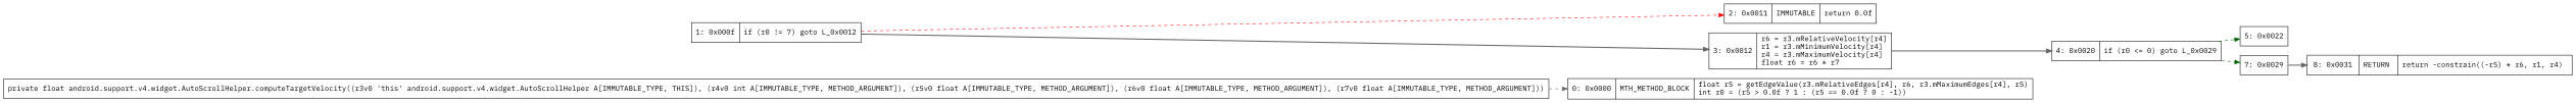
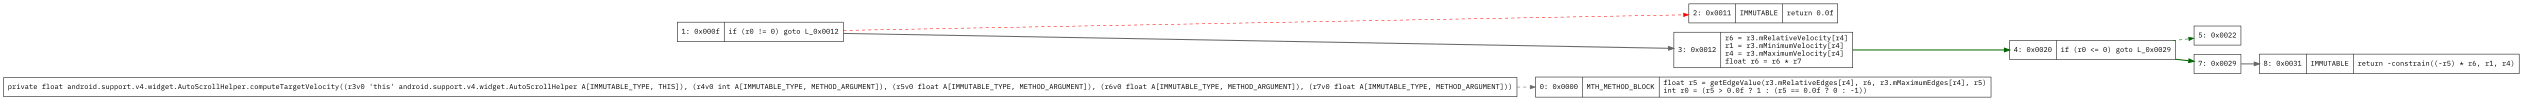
  digraph {
    fontname="IBM Plex Mono"
    rankdir=LR
    node [fontname="IBM Plex Mono" shape=record]
    edge [color=gray40 fontname="IBM Plex Mono" style=dashed]
    n1 [label="{0\:\ 0x0000|MTH_METHOD_BLOCK\l|float r5 = getEdgeValue(r3.mRelativeEdges[r4], r6, r3.mMaximumEdges[r4], r5)\lint r0 = (r5 \> 0.0f ? 1 : (r5 == 0.0f ? 0 : \-1))\l}"]
-   n2 [label="{1\:\ 0x000f|if (r0 != 7) goto L_0x0012\l}"]
+   n2 [label="{1\:\ 0x000f|if (r0 != 0) goto L_0x0012\l}"]
    n3 [label="{2\:\ 0x0011|IMMUTABLE\l|return 0.0f\l}"]
    n4 [label="{3\:\ 0x0012|r6 = r3.mRelativeVelocity[r4]\lr1 = r3.mMinimumVelocity[r4]\lr4 = r3.mMaximumVelocity[r4]\lfloat r6 = r6 * r7\l}"]
    n5 [label="{4\:\ 0x0020|if (r0 \<= 0) goto L_0x0029\l}"]
    n6 [label="{5\:\ 0x0022}"]
    n7 [label="{7\:\ 0x0029}"]
-   n8 [label="{8\:\ 0x0031|RETURN\l|return \-constrain((\-r5) * r6, r1, r4)\l}"]
+   n8 [label="{8\:\ 0x0031|IMMUTABLE\l|return \-constrain((\-r5) * r6, r1, r4)\l}"]
    n9 [label="{private float android.support.v4.widget.AutoScrollHelper.computeTargetVelocity((r3v0 'this' android.support.v4.widget.AutoScrollHelper A[IMMUTABLE_TYPE, THIS]), (r4v0 int A[IMMUTABLE_TYPE, METHOD_ARGUMENT]), (r5v0 float A[IMMUTABLE_TYPE, METHOD_ARGUMENT]), (r6v0 float A[IMMUTABLE_TYPE, METHOD_ARGUMENT]), (r7v0 float A[IMMUTABLE_TYPE, METHOD_ARGUMENT])) }"]
    n2 -> n3 [color=red]
    n2 -> n4 [style=bold]
-   n4 -> n5 [style=bold]
+   n4 -> n5 [color=darkgreen style=bold]
    n5 -> n6 [color=darkgreen]
-   n5 -> n7 [color=darkgreen]
+   n5 -> n7 [color=darkgreen style=bold]
    n7 -> n8 [style=bold]
    n9 -> n1
  }
